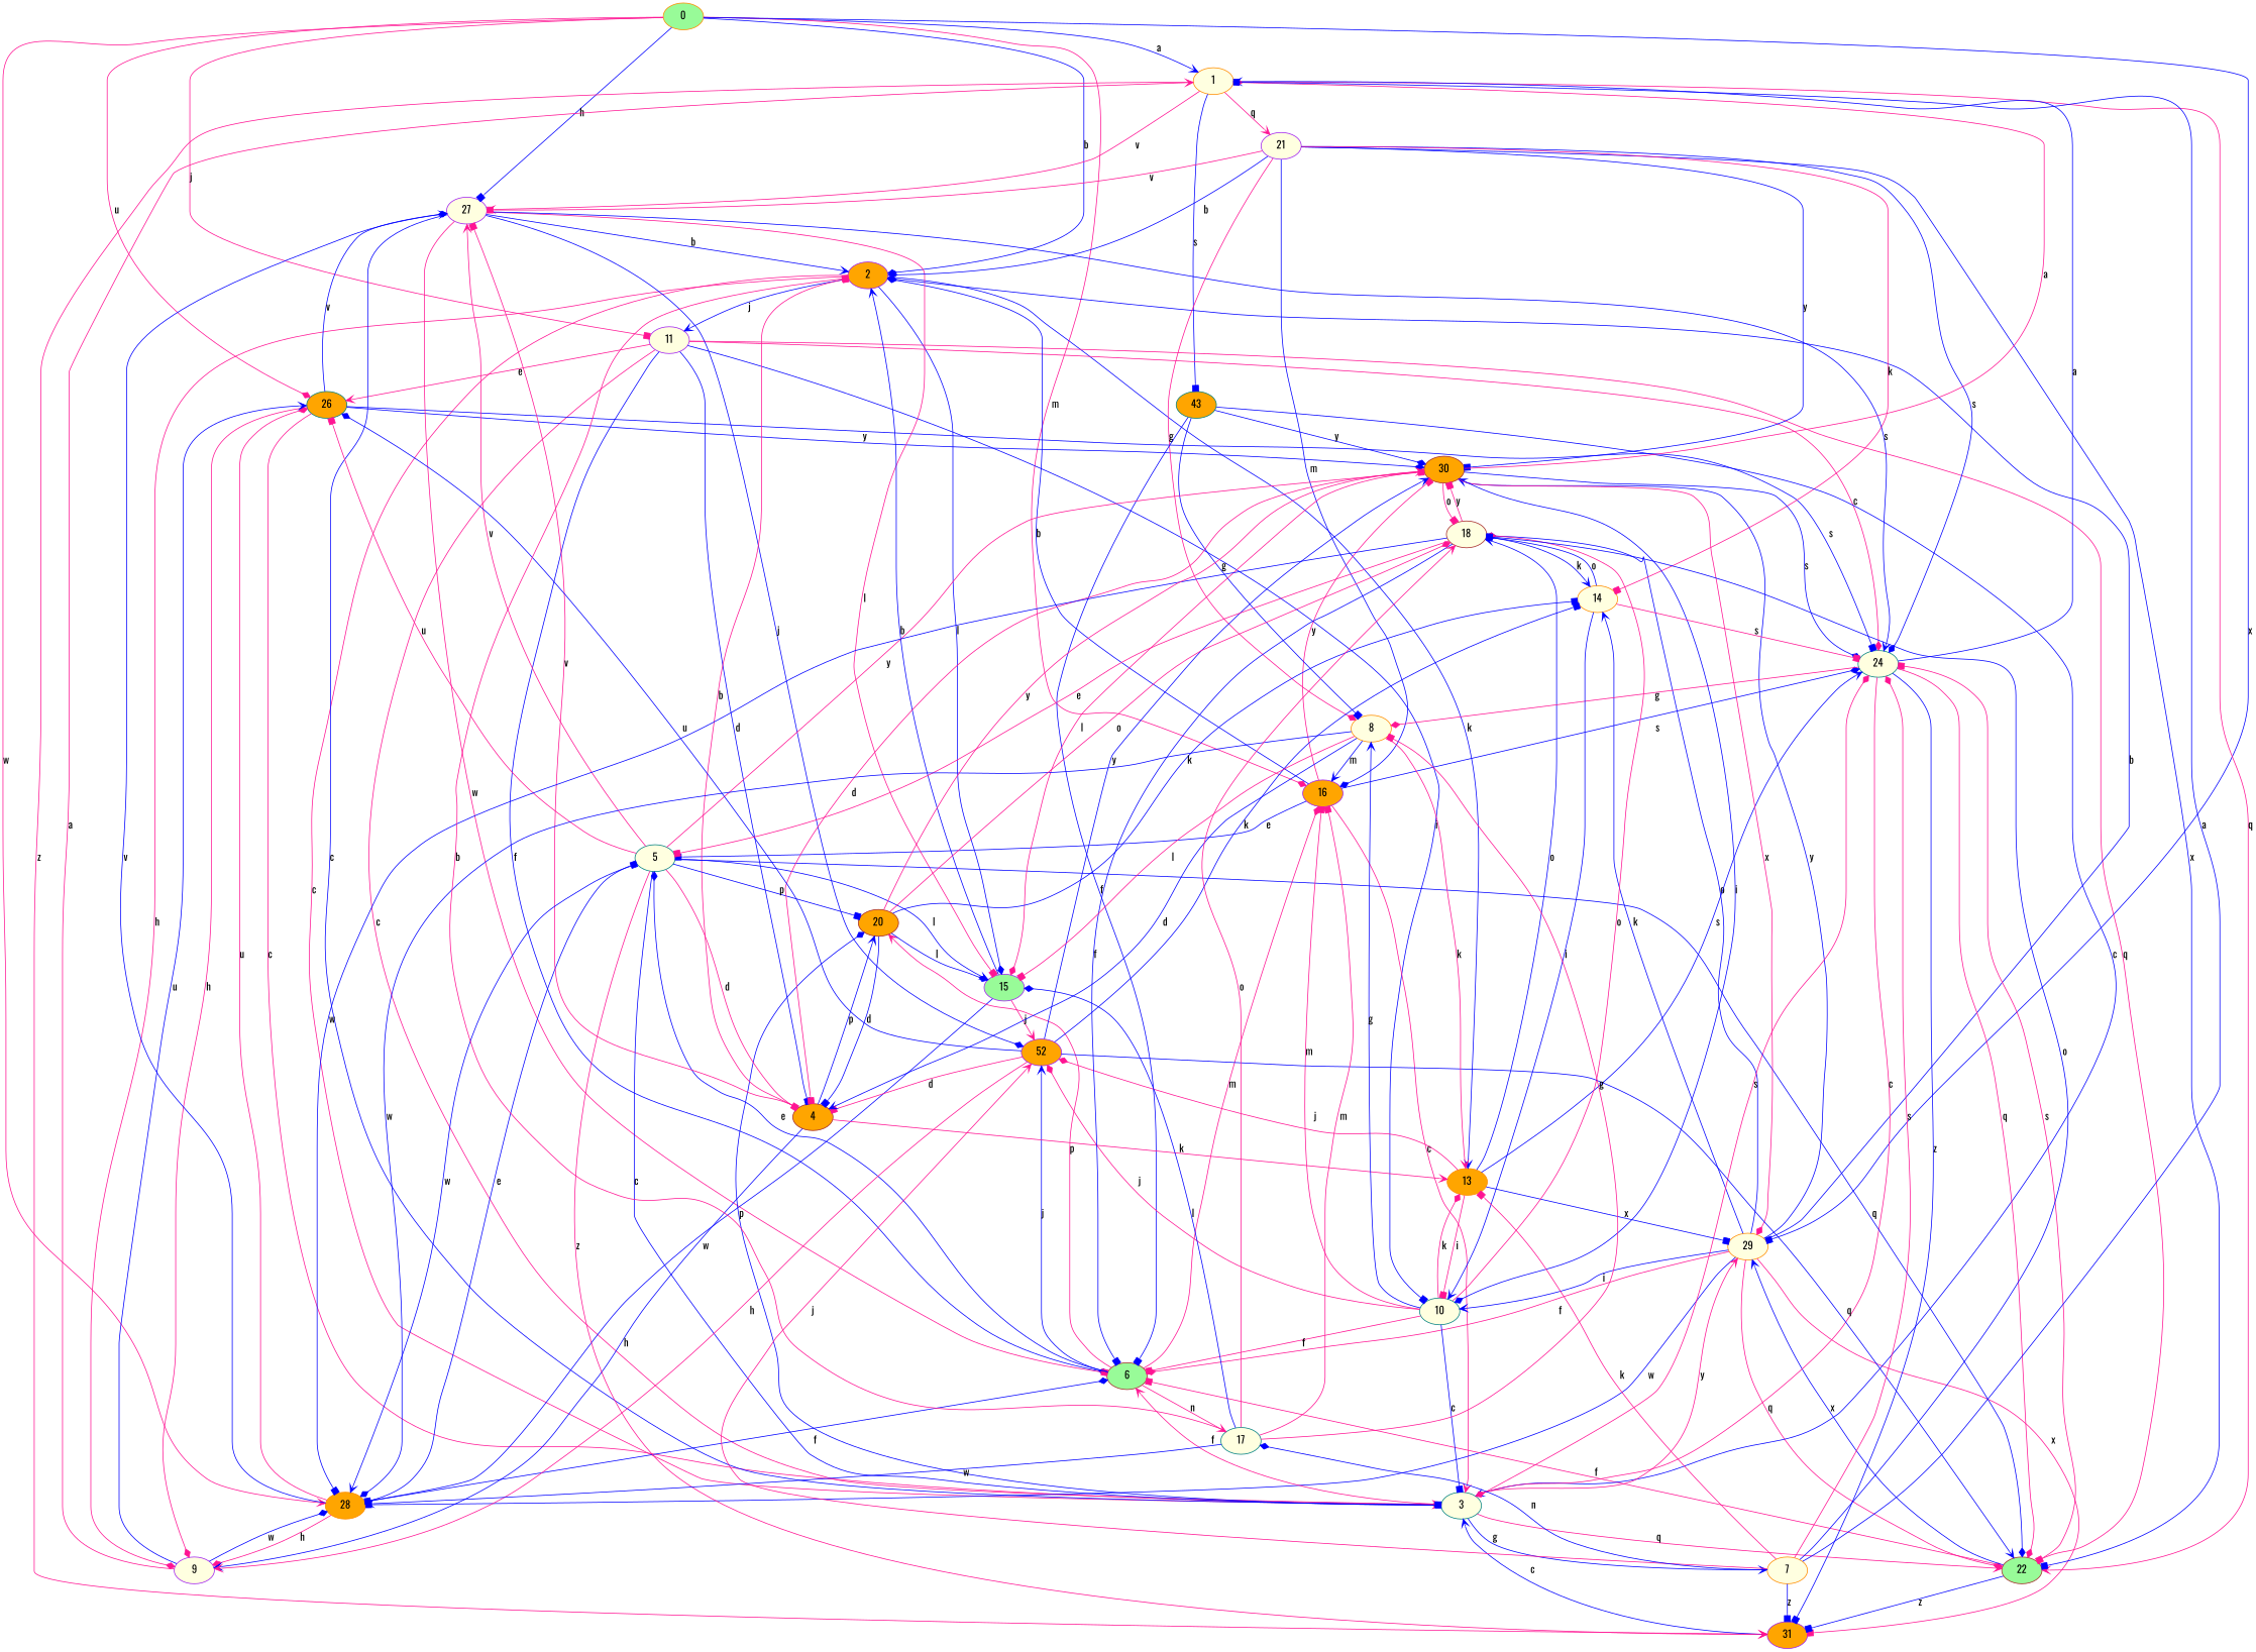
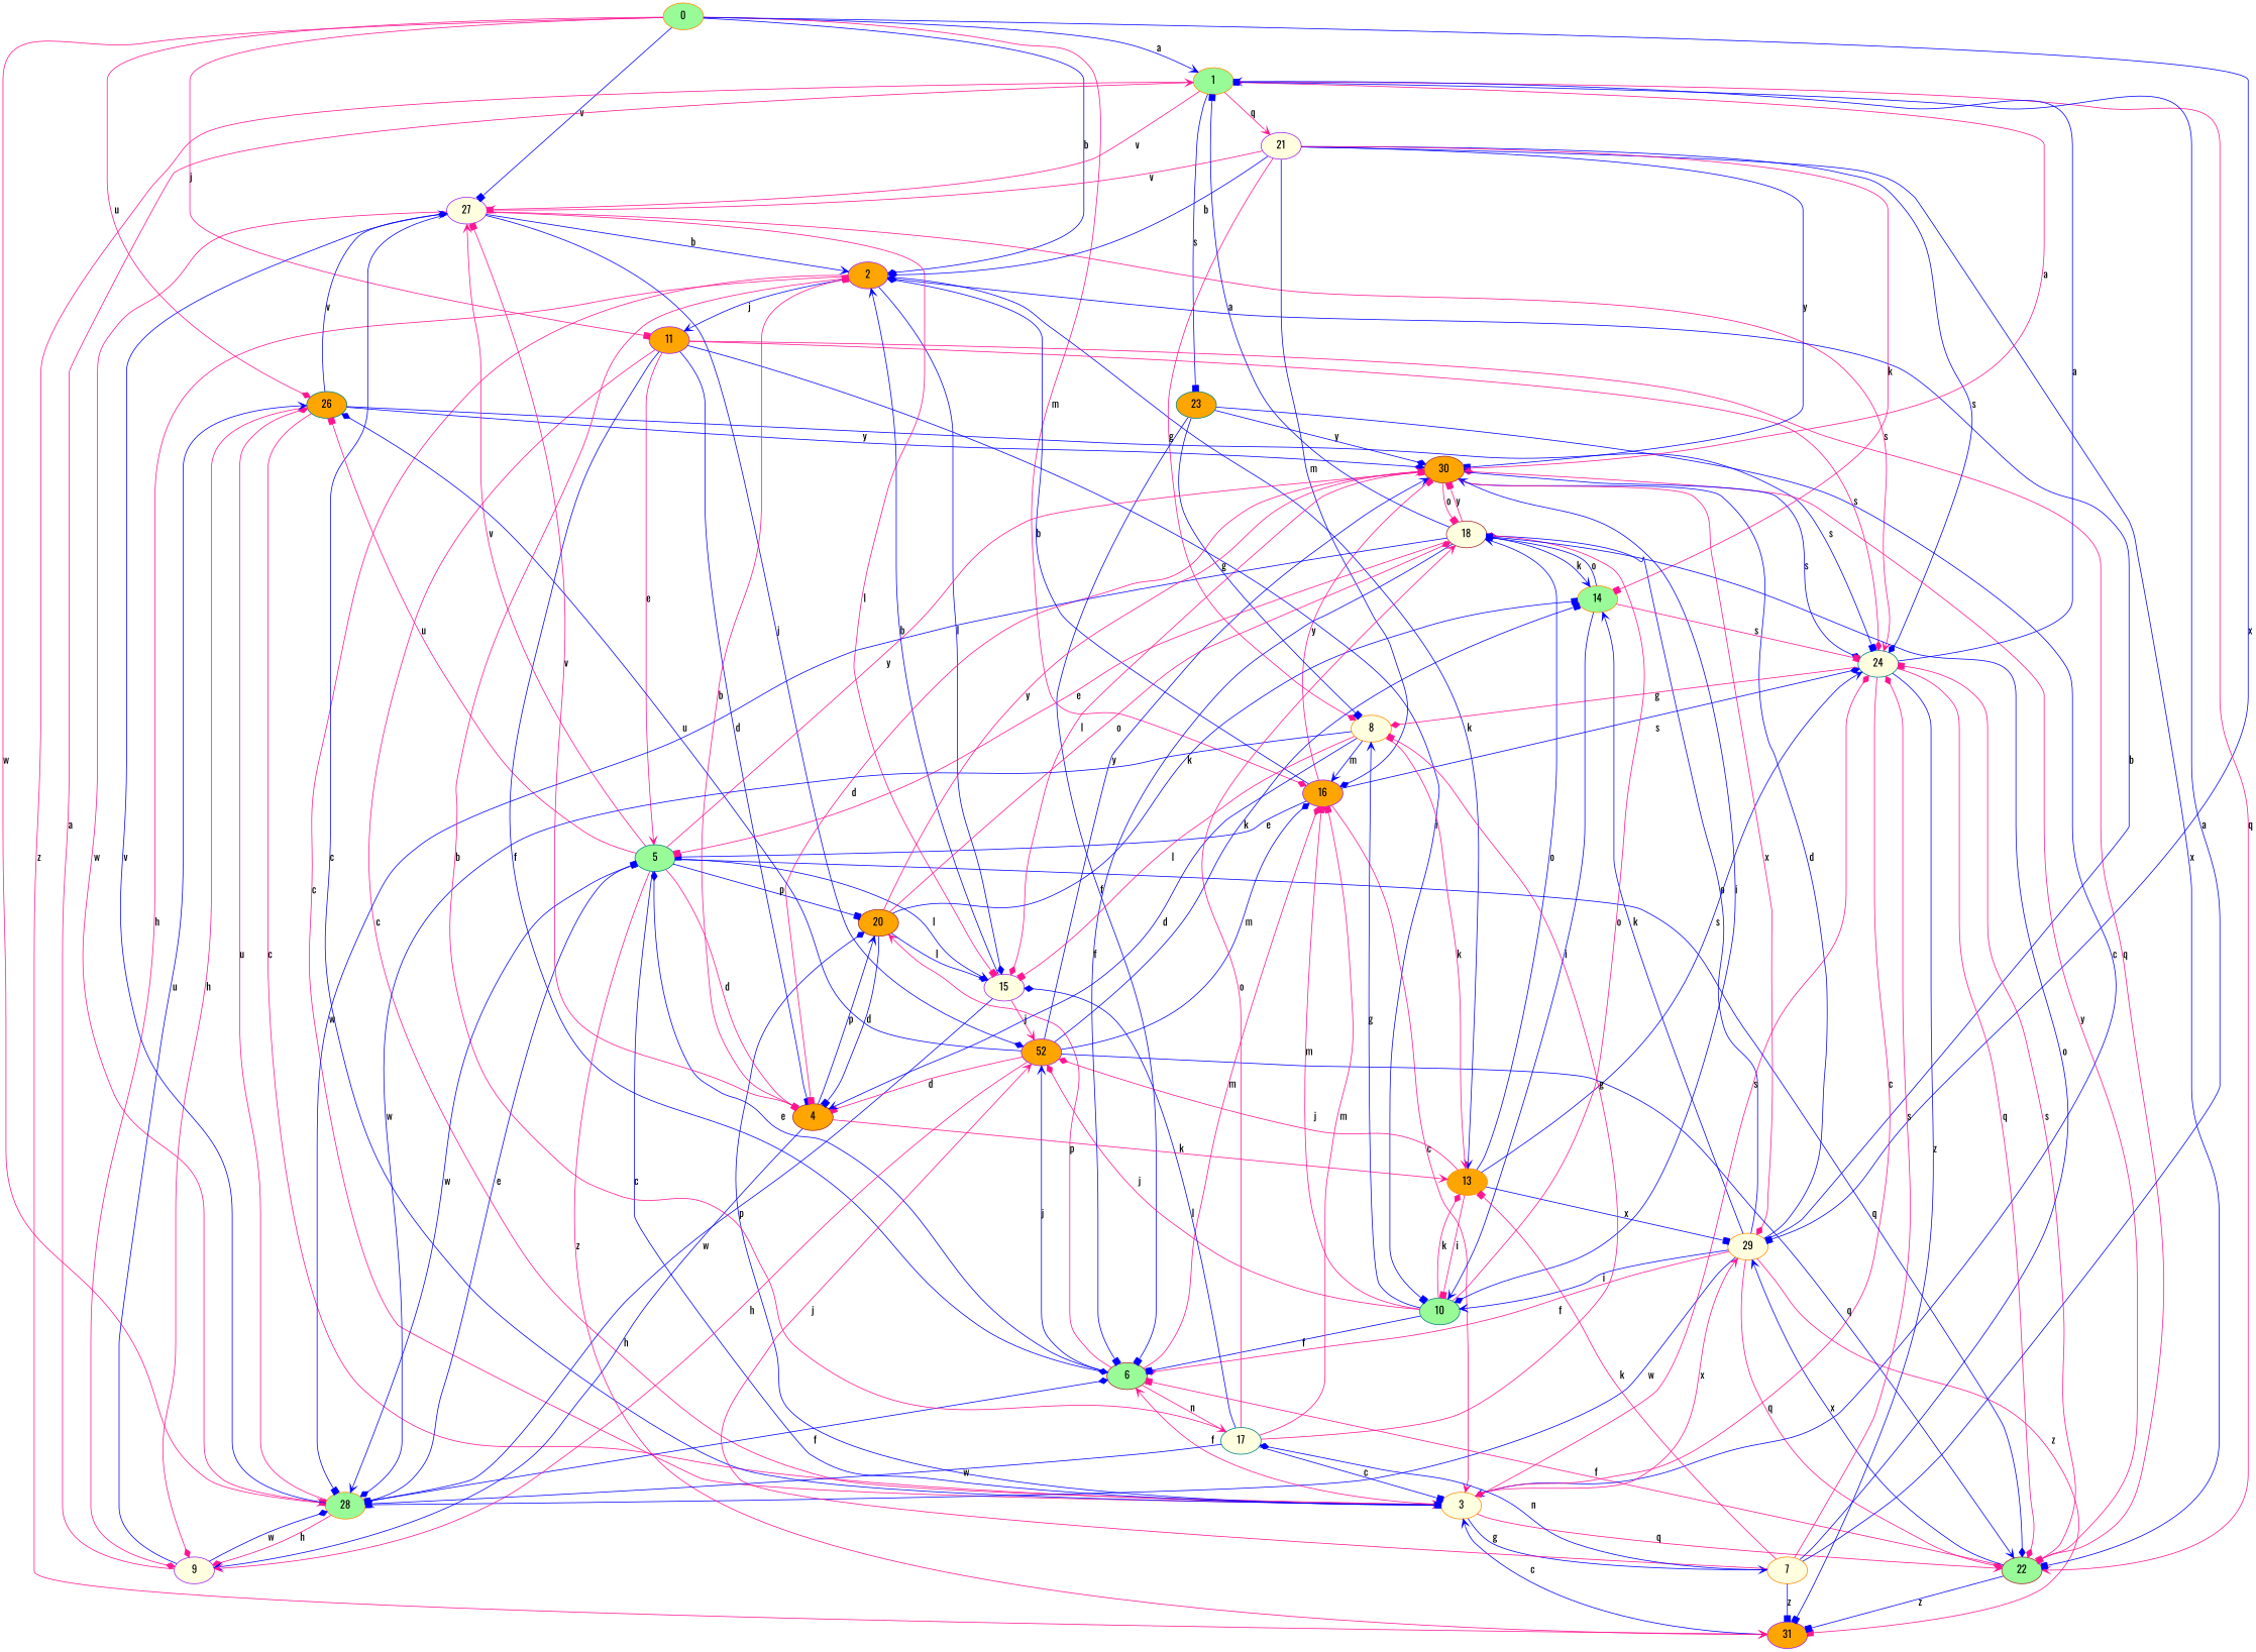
  strict digraph {
    fontname=Oswald
    node [color=darkorange fillcolor=lightyellow fontname=Oswald style=filled]
    edge [arrowhead=box color=blue fontname=Oswald]
    0 [fillcolor=palegreen]
-   1
+   1 [fillcolor=palegreen]
    2 [color=purple fillcolor=orange]
-   11 [color=purple]
+   11 [color=purple fillcolor=orange]
    16 [color=purple fillcolor=orange]
    26 [color=teal fillcolor=orange]
    27 [color=purple]
-   28 [fillcolor=orange]
+   28 [fillcolor=palegreen]
    29
    21 [color=purple]
    22 [color=brown fillcolor=palegreen]
-   23 [color=teal fillcolor=orange label=43]
+   23 [color=teal fillcolor=orange]
    31 [color=purple fillcolor=orange]
-   3 [color=teal]
+   3
    9 [color=purple]
    13 [fillcolor=orange]
-   15 [color=purple fillcolor=palegreen]
+   15 [color=purple]
    6 [color=brown fillcolor=palegreen]
    24 [color=teal]
    4 [color=brown fillcolor=orange]
-   5 [color=teal]
-   10 [color=teal]
+   5 [color=teal fillcolor=palegreen]
+   10 [color=teal fillcolor=palegreen]
    30 [color=brown fillcolor=orange]
    n24 [color=purple fillcolor=orange label=52]
    18 [color=brown]
-   14
+   14 [fillcolor=palegreen]
    8
    7
    20 [color=brown fillcolor=orange]
    17 [color=teal]
    0 -> 1 [arrowhead=vee label=a]
    0 -> 2 [arrowhead=diamond label=b]
    0 -> 11 [color=deeppink label=j]
    0 -> 16 [arrowhead=diamond color=deeppink label=m]
    0 -> 26 [arrowhead=diamond color=deeppink label=u]
-   0 -> 27 [label=h]
+   0 -> 27 [label=v]
    0 -> 28 [arrowhead=vee color=deeppink label=w]
    0 -> 29 [label=x]
    1 -> 27 [arrowhead=vee color=deeppink label=v]
    1 -> 21 [arrowhead=vee color=deeppink label=q]
    1 -> 22 [arrowhead=vee color=deeppink label=q]
    1 -> 23 [label=s]
    1 -> 31 [arrowhead=vee color=deeppink label=z]
    2 -> 11 [arrowhead=vee label=j]
    2 -> 3 [arrowhead=diamond color=deeppink label=c]
    2 -> 9 [arrowhead=diamond color=deeppink label=h]
    2 -> 13 [arrowhead=vee label=k]
    2 -> 15 [arrowhead=diamond label=l]
    11 -> 22 [color=deeppink label=q]
    11 -> 3 [arrowhead=vee color=deeppink label=c]
    11 -> 6 [arrowhead=diamond label=f]
-   11 -> 24 [arrowhead=diamond color=deeppink label=c]
+   11 -> 24 [arrowhead=diamond color=deeppink label=s]
    11 -> 4 [label=d]
-   11 -> 26 [arrowhead=vee color=deeppink label=e]
+   11 -> 5 [arrowhead=vee color=deeppink label=e]
    11 -> 10 [label=i]
    16 -> 2 [arrowhead=diamond label=b]
    16 -> 3 [arrowhead=vee color=deeppink label=c]
    16 -> 24 [arrowhead=diamond label=s]
    16 -> 5 [label=e]
    16 -> 30 [color=deeppink label=y]
    26 -> 27 [arrowhead=diamond label=v]
    26 -> 3 [arrowhead=vee color=deeppink label=c]
    26 -> 9 [arrowhead=diamond color=deeppink label=h]
    26 -> 24 [label=s]
    26 -> 30 [arrowhead=diamond label=y]
    27 -> 2 [arrowhead=vee label=b]
-   27 -> 6 [color=deeppink label=w]
+   27 -> 28 [color=deeppink label=w]
    27 -> 3 [label=c]
    27 -> 15 [color=deeppink label=l]
-   27 -> 24 [arrowhead=vee label=s]
+   27 -> 24 [arrowhead=vee color=deeppink label=s]
    27 -> n24 [arrowhead=diamond label=j]
    28 -> 26 [arrowhead=diamond color=deeppink label=u]
    28 -> 27 [arrowhead=vee label=v]
    28 -> 9 [arrowhead=diamond color=deeppink label=h]
    28 -> 6 [arrowhead=diamond label=f]
    28 -> 5 [label=e]
    29 -> 2 [arrowhead=diamond label=b]
    29 -> 28 [label=w]
    29 -> 22 [arrowhead=diamond color=deeppink label=q]
-   29 -> 31 [color=deeppink label=x]
+   29 -> 31 [color=deeppink label=z]
    29 -> 6 [arrowhead=diamond color=deeppink label=f]
    29 -> 10 [arrowhead=vee label=i]
-   29 -> 30 [arrowhead=vee label=y]
+   29 -> 30 [arrowhead=vee label=d]
    29 -> 18 [arrowhead=diamond label=o]
    29 -> 14 [arrowhead=vee label=k]
    21 -> 2 [arrowhead=diamond label=b]
    21 -> 16 [arrowhead=diamond label=m]
    21 -> 27 [color=deeppink label=v]
    21 -> 22 [label=x]
    21 -> 24 [arrowhead=diamond label=s]
    21 -> 30 [label=y]
    21 -> 14 [color=deeppink label=k]
    21 -> 8 [arrowhead=diamond color=deeppink label=g]
    22 -> 29 [arrowhead=vee label=x]
    22 -> 31 [label=z]
    22 -> 6 [color=deeppink label=f]
    22 -> 24 [color=deeppink label=s]
+   22 -> 30 [arrowhead=diamond color=deeppink label=y]
    23 -> 3 [arrowhead=vee label=c]
    23 -> 6 [label=f]
    23 -> 30 [arrowhead=diamond label=y]
    23 -> 8 [label=g]
    31 -> 3 [arrowhead=vee label=c]
-   3 -> 29 [arrowhead=vee color=deeppink label=y]
+   3 -> 29 [arrowhead=vee color=deeppink label=x]
    3 -> 22 [arrowhead=vee color=deeppink label=q]
    3 -> 6 [arrowhead=vee color=deeppink label=f]
    3 -> 24 [arrowhead=diamond color=deeppink label=s]
    3 -> 7 [arrowhead=vee label=g]
    3 -> 20 [arrowhead=diamond label=p]
    9 -> 1 [arrowhead=vee color=deeppink label=a]
    9 -> 26 [arrowhead=vee label=u]
    9 -> 28 [arrowhead=diamond label=w]
    13 -> 29 [label=x]
    13 -> 24 [arrowhead=vee label=s]
    13 -> 10 [color=deeppink label=i]
    13 -> n24 [arrowhead=diamond color=deeppink label=j]
    13 -> 18 [arrowhead=vee label=o]
    15 -> 2 [arrowhead=vee label=b]
    15 -> 28 [label=w]
    15 -> n24 [arrowhead=vee color=deeppink label=j]
    6 -> 16 [arrowhead=diamond color=deeppink label=m]
    6 -> 5 [arrowhead=diamond label=e]
    6 -> n24 [arrowhead=vee label=j]
    6 -> 20 [arrowhead=vee color=deeppink label=p]
    6 -> 17 [arrowhead=vee color=deeppink label=n]
    24 -> 1 [arrowhead=vee label=a]
    24 -> 22 [arrowhead=diamond color=deeppink label=q]
    24 -> 31 [label=z]
    24 -> 3 [arrowhead=diamond color=deeppink label=c]
    24 -> 8 [arrowhead=diamond color=deeppink label=g]
    4 -> 2 [color=deeppink label=b]
    4 -> 27 [color=deeppink label=v]
    4 -> 9 [arrowhead=vee label=h]
    4 -> 13 [arrowhead=vee color=deeppink label=k]
    4 -> 20 [arrowhead=vee label=p]
    5 -> 26 [color=deeppink label=u]
    5 -> 27 [arrowhead=vee color=deeppink label=v]
    5 -> 28 [arrowhead=vee label=w]
    5 -> 22 [arrowhead=diamond label=q]
    5 -> 31 [arrowhead=vee color=deeppink label=z]
    5 -> 3 [label=c]
    5 -> 15 [arrowhead=vee label=l]
    5 -> 4 [color=deeppink label=d]
    5 -> 30 [color=deeppink label=y]
    5 -> 20 [label=p]
    10 -> 16 [color=deeppink label=m]
-   10 -> 3 [label=c]
+   17 -> 3 [label=c]
    10 -> 13 [arrowhead=diamond color=deeppink label=k]
-   10 -> 6 [color=deeppink label=f]
+   10 -> 6 [label=f]
    10 -> n24 [arrowhead=diamond color=deeppink label=j]
    10 -> 18 [arrowhead=diamond color=deeppink label=o]
    10 -> 8 [arrowhead=vee label=g]
    30 -> 1 [arrowhead=diamond color=deeppink label=a]
    30 -> 29 [arrowhead=diamond color=deeppink label=x]
    30 -> 15 [arrowhead=diamond color=deeppink label=l]
    30 -> 24 [arrowhead=diamond label=s]
    30 -> 4 [color=deeppink label=d]
    30 -> 10 [arrowhead=diamond label=i]
    30 -> 18 [color=deeppink label=o]
+   n24 -> 16 [arrowhead=diamond label=m]
    n24 -> 26 [arrowhead=diamond label=u]
    n24 -> 22 [arrowhead=vee label=q]
    n24 -> 9 [arrowhead=vee color=deeppink label=h]
    n24 -> 4 [color=deeppink label=d]
    n24 -> 30 [arrowhead=vee label=y]
    n24 -> 14 [label=k]
+   18 -> 1 [label=a]
    18 -> 28 [label=w]
    18 -> 6 [label=f]
    18 -> 5 [color=deeppink label=e]
    18 -> 30 [color=deeppink label=y]
    18 -> 14 [arrowhead=vee label=k]
    14 -> 24 [color=deeppink label=s]
    14 -> 10 [arrowhead=vee label=i]
    14 -> 18 [label=o]
    8 -> 16 [arrowhead=vee label=m]
    8 -> 28 [arrowhead=diamond label=w]
    8 -> 13 [arrowhead=vee color=deeppink label=k]
    8 -> 15 [color=deeppink label=l]
    8 -> 4 [arrowhead=vee label=d]
    7 -> 1 [label=a]
    7 -> 31 [label=z]
    7 -> 13 [color=deeppink label=k]
    7 -> 24 [arrowhead=diamond color=deeppink label=s]
    7 -> n24 [arrowhead=vee color=deeppink label=j]
    7 -> 18 [label=o]
    7 -> 17 [arrowhead=diamond label=n]
    20 -> 15 [arrowhead=diamond label=l]
    20 -> 4 [label=d]
    20 -> 30 [arrowhead=vee color=deeppink label=y]
    20 -> 18 [arrowhead=diamond color=deeppink label=o]
    20 -> 14 [label=k]
    17 -> 2 [color=deeppink label=b]
    17 -> 16 [color=deeppink label=m]
    17 -> 28 [arrowhead=vee label=w]
    17 -> 15 [arrowhead=diamond label=l]
    17 -> 18 [arrowhead=vee color=deeppink label=o]
    17 -> 8 [color=deeppink label=g]
  }
